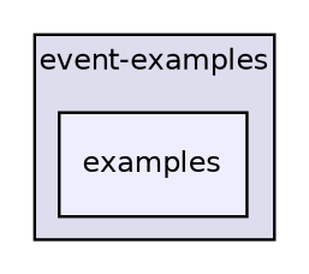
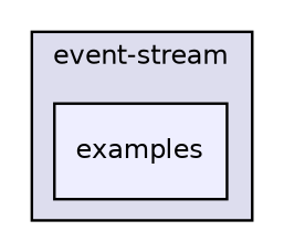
  digraph {
    compound=true
    n1 [fillcolor="#eeeeff" fontname=Helvetica fontsize=10 label=examples pencolor=black shape=box style=filled]
    subgraph cluster_1 {
      bgcolor="#ddddee"
      fontname=Helvetica
      fontsize=10
-     label="event-examples"
+     label="event-stream"
      pencolor=black
      n1
    }
  }
